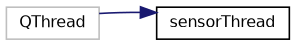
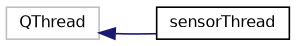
  digraph {
    rankdir=LR
    node [fillcolor=white fontname=Helvetica fontsize=10 shape=record style=filled]
    n1 [color=grey75 height=0.2 label=QThread width=0.4]
    n2 [color=black height=0.2 label=sensorThread width=0.4]
-   n2 -> n1 [color=midnightblue dir=back fontname=Helvetica fontsize=10 labelfontname=Helvetica labelfontsize=10 style=solid]
+   n1 -> n2 [color=midnightblue dir=back fontname=Helvetica fontsize=10 labelfontname=Helvetica labelfontsize=10 style=solid]
  }
